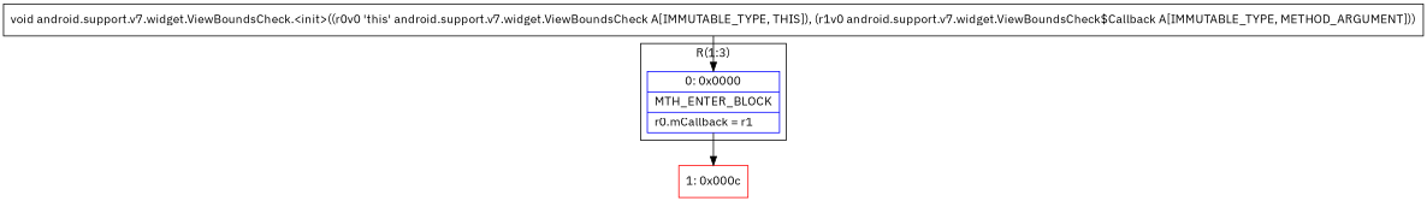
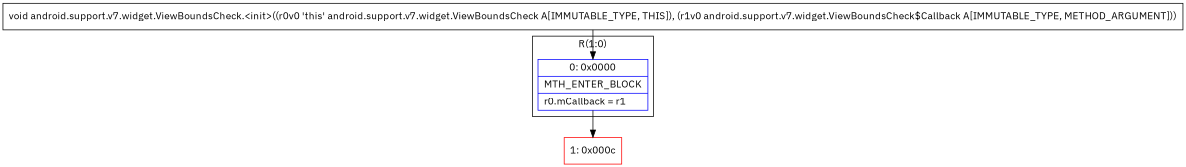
  digraph {
    fontname="IBM Plex Sans"
    node [shape=record fontname="IBM Plex Sans"]
    edge [fontname="IBM Plex Sans"]
    n1 [color=blue label="{0\:\ 0x0000|MTH_ENTER_BLOCK\l|r0.mCallback = r1\l}"]
    n2 [color=red label="{1\:\ 0x000c}"]
    n3 [label="{void android.support.v7.widget.ViewBoundsCheck.\<init\>((r0v0 'this' android.support.v7.widget.ViewBoundsCheck A[IMMUTABLE_TYPE, THIS]), (r1v0 android.support.v7.widget.ViewBoundsCheck$Callback A[IMMUTABLE_TYPE, METHOD_ARGUMENT])) }"]
    subgraph cluster_1 {
-     label="R(1:3)"
+     label="R(1:0)"
      n1
    }
    n1 -> n2
    n3 -> n1
  }
